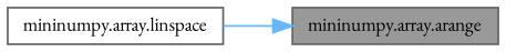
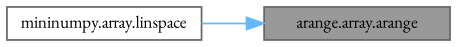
  digraph {
    rankdir=RL
    fontname="EB Garamond"
    node [fontname="EB Garamond" fontsize=10 shape=box style=filled]
-   n1 [color=gray40 fillcolor=grey60 fontcolor=black height=0.2 label="mininumpy.array.arange" width=0.4]
+   n1 [color=gray40 fillcolor=grey60 fontcolor=black height=0.2 label="arange.array.arange" width=0.4]
    n2 [color=grey40 fillcolor=white height=0.2 label="mininumpy.array.linspace" width=0.4]
    n1 -> n2 [color=steelblue1 dir=back fontname="EB Garamond" fontsize=10 labelfontname=Helvetica labelfontsize=10 style=solid]
  }
